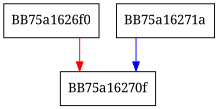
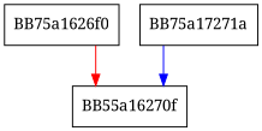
  digraph {
    fontname="Noto Serif"
    splines=ortho
    node [fontname="Noto Serif" shape=box]
    edge [fontname="Noto Serif"]
    BB75a1626f0
-   BB75a16270f
-   BB75a16271a
+   BB75a16270f [label=BB55a16270f]
+   BB75a16271a [label=BB75a17271a]
    BB75a1626f0 -> BB75a16270f [color=red]
    BB75a16271a -> BB75a16270f [color=blue]
  }
